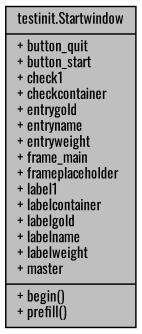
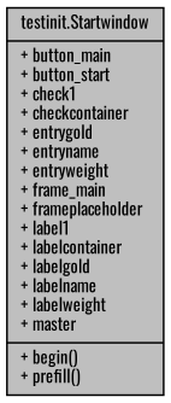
  digraph {
    fontname=Oswald
-   n1 [color=black fillcolor=grey75 fontcolor=black fontname=Oswald fontsize=10 height=0.2 label="{testinit.Startwindow\n|+ button_quit\l+ button_start\l+ check1\l+ checkcontainer\l+ entrygold\l+ entryname\l+ entryweight\l+ frame_main\l+ frameplaceholder\l+ label1\l+ labelcontainer\l+ labelgold\l+ labelname\l+ labelweight\l+ master\l|+ begin()\l+ prefill()\l}" shape=record style=filled width=0.4]
+   n1 [color=black fillcolor=grey75 fontcolor=black fontname=Oswald fontsize=10 height=0.2 label="{testinit.Startwindow\n|+ button_main\l+ button_start\l+ check1\l+ checkcontainer\l+ entrygold\l+ entryname\l+ entryweight\l+ frame_main\l+ frameplaceholder\l+ label1\l+ labelcontainer\l+ labelgold\l+ labelname\l+ labelweight\l+ master\l|+ begin()\l+ prefill()\l}" shape=record style=filled width=0.4]
  }
